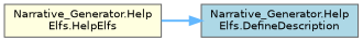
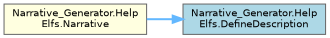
  digraph {
    rankdir=RL
    node [fontname=Helvetica fontsize=10 shape=box style=filled]
    n1 [color=gray40 fillcolor=lightblue fontcolor=black height=0.2 label="Narrative_Generator.Help\lElfs.DefineDescription" width=0.4]
-   n2 [color=grey40 fillcolor=lightyellow height=0.2 label="Narrative_Generator.Help\lElfs.HelpElfs" width=0.4]
+   n2 [color=grey40 fillcolor=lightyellow height=0.2 label="Narrative_Generator.Help\lElfs.Narrative" width=0.4]
    n1 -> n2 [color=steelblue1 dir=back fontname=Helvetica fontsize=10 labelfontname=Helvetica labelfontsize=10 style=bold]
  }
